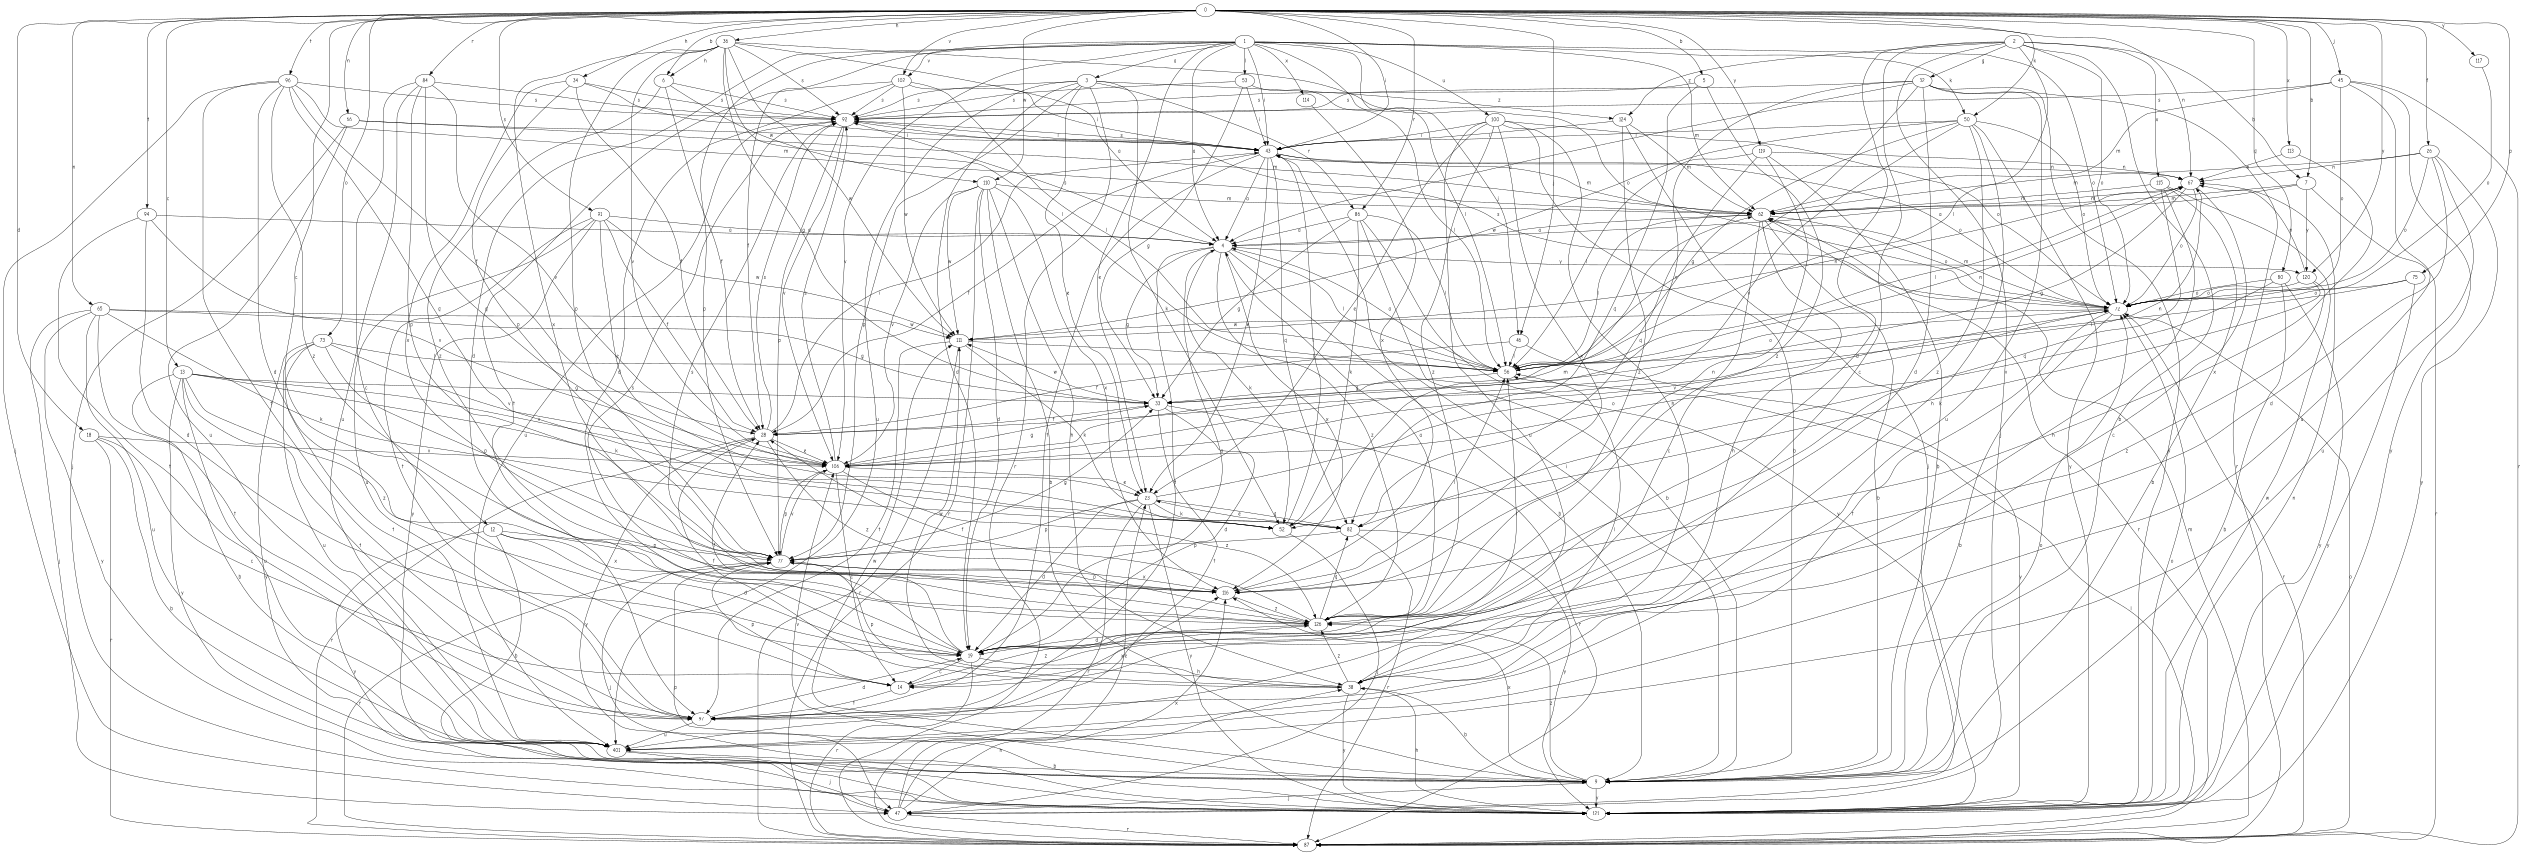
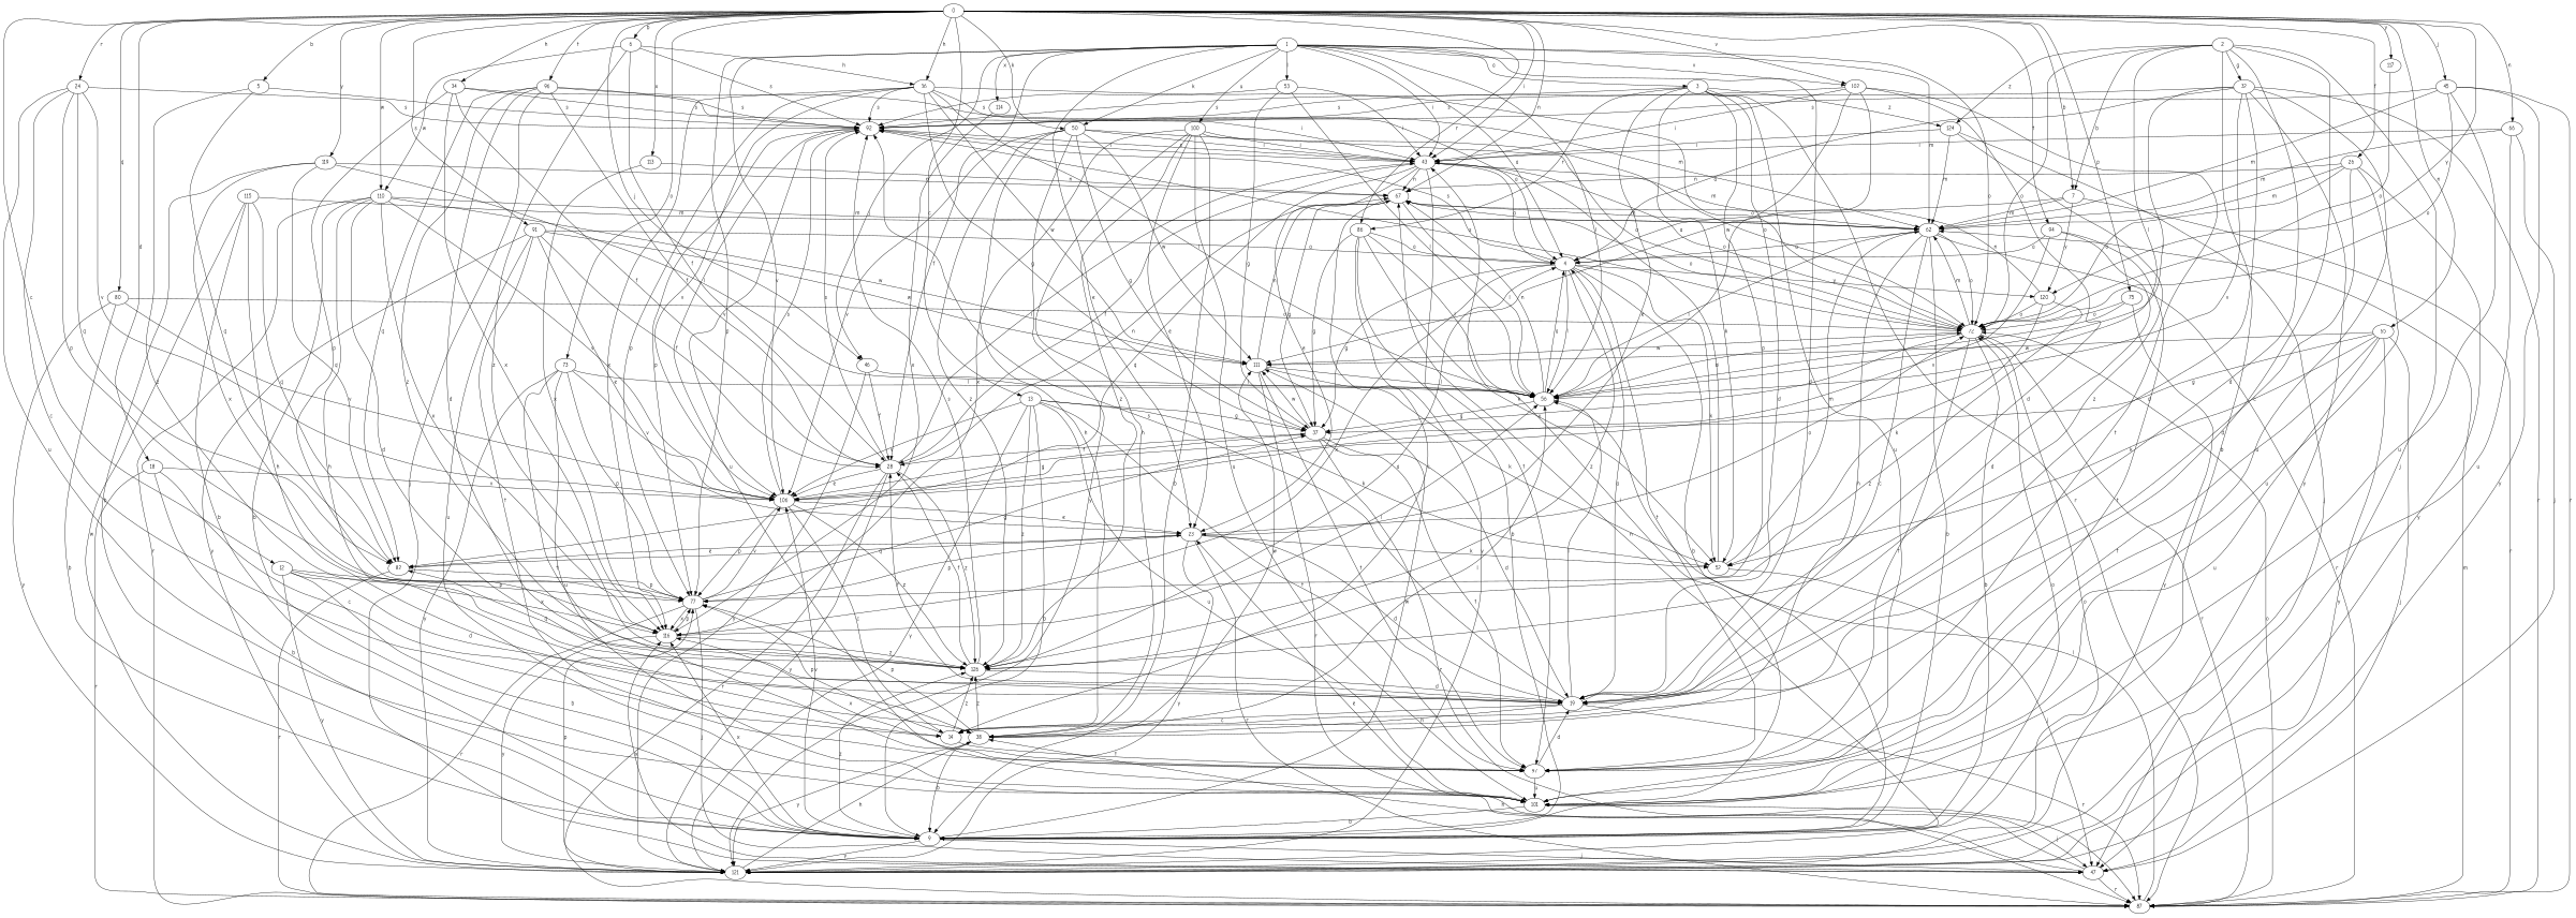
  strict digraph {
    fontname="Comic Neue"
    node [fontname="Comic Neue"]
    edge [fontname="Comic Neue"]
    0
    5
    6
    7
    12
    13
    18
    26
    34
    36
    43
    45
    46
    50
    65
    66
    67
    n18 [label=73]
    75
    80
-   84
+   84 [label=24]
    86
    91
    94
    96
    102
    110
    113
    117
    119
    120
    92
    126
    82
    28
    4
    62
    87
    19
    77
    9
    116
    121
    106
    52
-   101 [label=401]
-   33
+   101
+   33 [label=37]
    97
    14
    72
    56
    111
    23
    38
    47
    1
    3
    53
    100
    114
    124
    2
    32
    115
    0 -> 5 [label=b]
    0 -> 6 [label=b]
    0 -> 7 [label=b]
    0 -> 12 [label=c]
    0 -> 13 [label=c]
    0 -> 18 [label=d]
    0 -> 26 [label=f]
    0 -> 34 [label=h]
    0 -> 36 [label=h]
    0 -> 43 [label=i]
    0 -> 45 [label=j]
    0 -> 46 [label=j]
    0 -> 50 [label=k]
    0 -> 65 [label=n]
    0 -> 66 [label=n]
    0 -> 67 [label=n]
    0 -> n18 [label=o]
    0 -> 75 [label=p]
    0 -> 80 [label=q]
    0 -> 84 [label=r]
    0 -> 86 [label=r]
    0 -> 91 [label=s]
    0 -> 94 [label=t]
    0 -> 96 [label=t]
    0 -> 102 [label=v]
    0 -> 110 [label=w]
    0 -> 113 [label=x]
    0 -> 117 [label=y]
    0 -> 119 [label=y]
    0 -> 120 [label=y]
    5 -> 92 [label=s]
    5 -> 126 [label=z]
    5 -> 82 [label=q]
-   36 -> 6 [label=h]
+   6 -> 36 [label=h]
    6 -> 110 [label=w]
    6 -> 92 [label=s]
    6 -> 126 [label=z]
    6 -> 28 [label=f]
    7 -> 120 [label=y]
    7 -> 4 [label=a]
    7 -> 62 [label=m]
    7 -> 87 [label=r]
    12 -> 19 [label=d]
    12 -> 77 [label=p]
    12 -> 9 [label=b]
    12 -> 116 [label=x]
    12 -> 121 [label=y]
    13 -> 126 [label=z]
    13 -> 9 [label=b]
    13 -> 121 [label=y]
    13 -> 106 [label=v]
    13 -> 52 [label=k]
    13 -> 101 [label=u]
    13 -> 33 [label=g]
    13 -> 97 [label=t]
    18 -> 87 [label=r]
    18 -> 9 [label=b]
    18 -> 106 [label=v]
    18 -> 14 [label=c]
    26 -> 67 [label=n]
    26 -> 62 [label=m]
    26 -> 19 [label=d]
    26 -> 121 [label=y]
    26 -> 101 [label=u]
    26 -> 72 [label=o]
    34 -> 43 [label=i]
    34 -> 92 [label=s]
    34 -> 28 [label=f]
    34 -> 77 [label=p]
    34 -> 116 [label=x]
    36 -> 92 [label=s]
    36 -> 4 [label=a]
    36 -> 77 [label=p]
    36 -> 116 [label=x]
    36 -> 106 [label=v]
    36 -> 33 [label=g]
    36 -> 72 [label=o]
    36 -> 56 [label=l]
    36 -> 111 [label=w]
    43 -> 67 [label=n]
    43 -> 92 [label=s]
    43 -> 82 [label=q]
    43 -> 28 [label=f]
    43 -> 4 [label=a]
    43 -> 62 [label=m]
    43 -> 97 [label=t]
    43 -> 72 [label=o]
    43 -> 23 [label=e]
    45 -> 92 [label=s]
    45 -> 62 [label=m]
    45 -> 87 [label=r]
    45 -> 121 [label=y]
    45 -> 101 [label=u]
    45 -> 72 [label=o]
    46 -> 28 [label=f]
    46 -> 121 [label=y]
    46 -> 56 [label=l]
    50 -> 43 [label=i]
    50 -> 126 [label=z]
    50 -> 121 [label=y]
    50 -> 106 [label=v]
    50 -> 33 [label=g]
    50 -> 72 [label=o]
    50 -> 111 [label=w]
    50 -> 38 [label=h]
    65 -> 121 [label=y]
    65 -> 52 [label=k]
    65 -> 101 [label=u]
    65 -> 33 [label=g]
    65 -> 97 [label=t]
    65 -> 111 [label=w]
    65 -> 47 [label=j]
    66 -> 43 [label=i]
    66 -> 62 [label=m]
    66 -> 101 [label=u]
    66 -> 47 [label=j]
    67 -> 62 [label=m]
    67 -> 33 [label=g]
    67 -> 14 [label=c]
    67 -> 72 [label=o]
    67 -> 56 [label=l]
    n18 -> 77 [label=p]
    n18 -> 121 [label=y]
    n18 -> 106 [label=v]
    n18 -> 101 [label=u]
    n18 -> 97 [label=t]
    n18 -> 56 [label=l]
    75 -> 121 [label=y]
    75 -> 72 [label=o]
    75 -> 56 [label=l]
    80 -> 9 [label=b]
    80 -> 121 [label=y]
    80 -> 106 [label=v]
    80 -> 72 [label=o]
    84 -> 92 [label=s]
    84 -> 82 [label=q]
    84 -> 77 [label=p]
    84 -> 106 [label=v]
    84 -> 101 [label=u]
    84 -> 14 [label=c]
    86 -> 4 [label=a]
    86 -> 9 [label=b]
    86 -> 121 [label=y]
    86 -> 52 [label=k]
    86 -> 33 [label=g]
    86 -> 56 [label=l]
    91 -> 28 [label=f]
    91 -> 4 [label=a]
    91 -> 121 [label=y]
    91 -> 101 [label=u]
    91 -> 97 [label=t]
    91 -> 111 [label=w]
    91 -> 23 [label=e]
    94 -> 4 [label=a]
    94 -> 19 [label=d]
    94 -> 106 [label=v]
    94 -> 97 [label=t]
    96 -> 92 [label=s]
    96 -> 126 [label=z]
    96 -> 82 [label=q]
    96 -> 28 [label=f]
    96 -> 62 [label=m]
    96 -> 19 [label=d]
-   96 -> 97 [label=t]
    96 -> 47 [label=j]
    102 -> 43 [label=i]
    102 -> 92 [label=s]
    102 -> 19 [label=d]
    102 -> 97 [label=t]
    102 -> 56 [label=l]
    102 -> 111 [label=w]
    110 -> 62 [label=m]
    110 -> 87 [label=r]
    110 -> 19 [label=d]
    110 -> 9 [label=b]
    110 -> 116 [label=x]
    110 -> 106 [label=v]
    110 -> 111 [label=w]
    110 -> 38 [label=h]
    113 -> 67 [label=n]
    113 -> 116 [label=x]
    117 -> 72 [label=o]
    119 -> 67 [label=n]
    119 -> 82 [label=q]
    119 -> 9 [label=b]
-   119 -> 116 [label=n]
+   119 -> 116 [label=x]
    119 -> 56 [label=l]
    120 -> 67 [label=n]
    120 -> 126 [label=z]
    120 -> 52 [label=k]
    120 -> 72 [label=o]
    92 -> 43 [label=i]
    92 -> 77 [label=p]
    92 -> 106 [label=v]
    92 -> 101 [label=u]
    126 -> 92 [label=s]
    126 -> 82 [label=q]
    126 -> 28 [label=f]
    126 -> 4 [label=a]
    126 -> 19 [label=d]
    82 -> 87 [label=r]
    82 -> 77 [label=p]
-   82 -> 121 [label=y]
+   116 -> 121 [label=y]
    82 -> 23 [label=e]
    28 -> 43 [label=i]
    28 -> 67 [label=n]
    28 -> 92 [label=s]
    28 -> 126 [label=z]
    28 -> 87 [label=r]
    28 -> 121 [label=y]
    28 -> 106 [label=e]
    4 -> 120 [label=y]
    4 -> 92 [label=s]
    4 -> 126 [label=z]
    4 -> 9 [label=b]
    4 -> 116 [label=x]
    4 -> 52 [label=k]
    4 -> 33 [label=g]
    4 -> 97 [label=t]
    4 -> 56 [label=l]
    62 -> 4 [label=a]
    62 -> 87 [label=r]
    62 -> 9 [label=b]
    62 -> 14 [label=c]
    62 -> 72 [label=o]
    62 -> 56 [label=l]
    62 -> 38 [label=h]
    87 -> 62 [label=m]
    87 -> 72 [label=o]
    87 -> 56 [label=l]
    19 -> 92 [label=s]
    19 -> 28 [label=f]
    19 -> 4 [label=a]
    19 -> 87 [label=r]
    19 -> 14 [label=c]
    19 -> 56 [label=l]
    19 -> 38 [label=h]
    77 -> 87 [label=r]
    77 -> 116 [label=x]
    77 -> 106 [label=v]
    77 -> 33 [label=g]
    77 -> 47 [label=j]
    9 -> 43 [label=i]
    9 -> 126 [label=z]
    9 -> 116 [label=x]
    9 -> 121 [label=y]
    9 -> 106 [label=v]
    9 -> 72 [label=o]
    9 -> 111 [label=w]
    9 -> 47 [label=j]
    116 -> 126 [label=z]
    116 -> 77 [label=p]
    116 -> 56 [label=l]
    121 -> 67 [label=n]
    121 -> 77 [label=p]
    121 -> 72 [label=o]
    121 -> 38 [label=h]
    106 -> 92 [label=s]
    106 -> 126 [label=z]
    106 -> 77 [label=p]
    106 -> 33 [label=g]
    106 -> 14 [label=c]
    106 -> 23 [label=e]
    52 -> 43 [label=i]
    52 -> 62 [label=m]
    52 -> 47 [label=j]
    101 -> 9 [label=b]
    101 -> 47 [label=j]
    33 -> 28 [label=f]
    33 -> 87 [label=r]
    33 -> 19 [label=d]
    33 -> 97 [label=t]
    33 -> 111 [label=w]
    97 -> 19 [label=d]
    97 -> 116 [label=x]
    97 -> 101 [label=u]
    14 -> 126 [label=z]
    14 -> 77 [label=p]
    14 -> 97 [label=t]
    72 -> 92 [label=s]
    72 -> 62 [label=m]
    72 -> 87 [label=r]
    72 -> 9 [label=b]
    72 -> 106 [label=v]
    72 -> 97 [label=t]
    72 -> 111 [label=w]
    56 -> 67 [label=n]
    56 -> 4 [label=a]
    56 -> 33 [label=g]
    56 -> 72 [label=o]
    111 -> 67 [label=n]
    111 -> 87 [label=r]
    111 -> 52 [label=k]
    111 -> 97 [label=t]
    111 -> 56 [label=l]
    23 -> 82 [label=q]
    23 -> 87 [label=r]
    23 -> 19 [label=d]
    23 -> 77 [label=p]
    23 -> 121 [label=y]
    23 -> 52 [label=k]
    23 -> 72 [label=o]
    38 -> 126 [label=z]
-   38 -> 28 [label=f]
    38 -> 77 [label=p]
    38 -> 9 [label=b]
    38 -> 121 [label=y]
    38 -> 56 [label=l]
    38 -> 111 [label=w]
    47 -> 87 [label=r]
    47 -> 116 [label=x]
    47 -> 23 [label=e]
    47 -> 38 [label=h]
    1 -> 43 [label=i]
    1 -> 46 [label=j]
    1 -> 50 [label=k]
    1 -> 102 [label=v]
    1 -> 28 [label=f]
    1 -> 4 [label=a]
    1 -> 62 [label=m]
    1 -> 19 [label=d]
    1 -> 77 [label=p]
    1 -> 106 [label=v]
    1 -> 72 [label=o]
    1 -> 56 [label=l]
    1 -> 23 [label=e]
    1 -> 3 [label=a]
    1 -> 53 [label=l]
    1 -> 100 [label=u]
    1 -> 114 [label=x]
    3 -> 86 [label=r]
    3 -> 92 [label=s]
    3 -> 87 [label=r]
    3 -> 19 [label=d]
    3 -> 77 [label=p]
    3 -> 52 [label=k]
    3 -> 101 [label=u]
    3 -> 23 [label=e]
    3 -> 124 [label=z]
    53 -> 43 [label=i]
    53 -> 92 [label=s]
    53 -> 33 [label=g]
    53 -> 56 [label=l]
    100 -> 43 [label=i]
    100 -> 126 [label=z]
    100 -> 9 [label=b]
    100 -> 116 [label=x]
    100 -> 101 [label=u]
    100 -> 72 [label=o]
    100 -> 23 [label=e]
    100 -> 38 [label=h]
    114 -> 116 [label=x]
    124 -> 43 [label=i]
    124 -> 126 [label=z]
    124 -> 62 [label=m]
    124 -> 47 [label=j]
    2 -> 7 [label=b]
    2 -> 19 [label=d]
    2 -> 9 [label=b]
    2 -> 14 [label=c]
    2 -> 72 [label=o]
    2 -> 56 [label=l]
    2 -> 47 [label=j]
    2 -> 124 [label=z]
    2 -> 32 [label=g]
-   2 -> 115 [label=x]
    32 -> 92 [label=s]
    32 -> 4 [label=a]
    32 -> 87 [label=r]
    32 -> 19 [label=d]
    32 -> 121 [label=y]
    32 -> 106 [label=v]
    32 -> 101 [label=u]
    32 -> 56 [label=l]
    115 -> 82 [label=q]
    115 -> 62 [label=m]
    115 -> 9 [label=b]
    115 -> 121 [label=w]
    115 -> 38 [label=h]
  }
